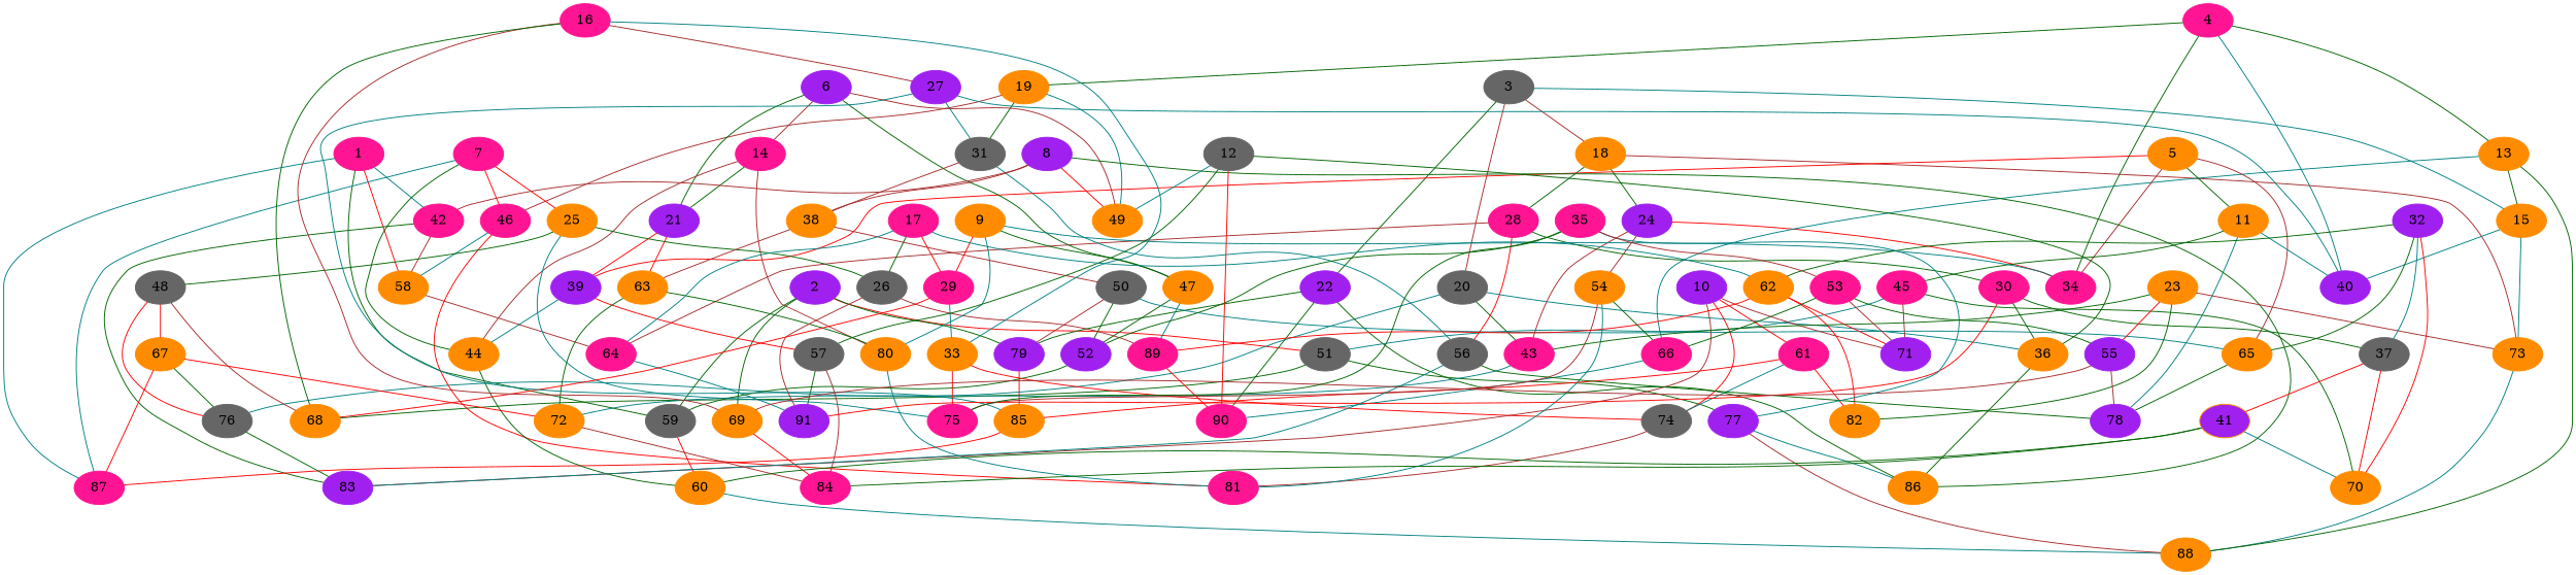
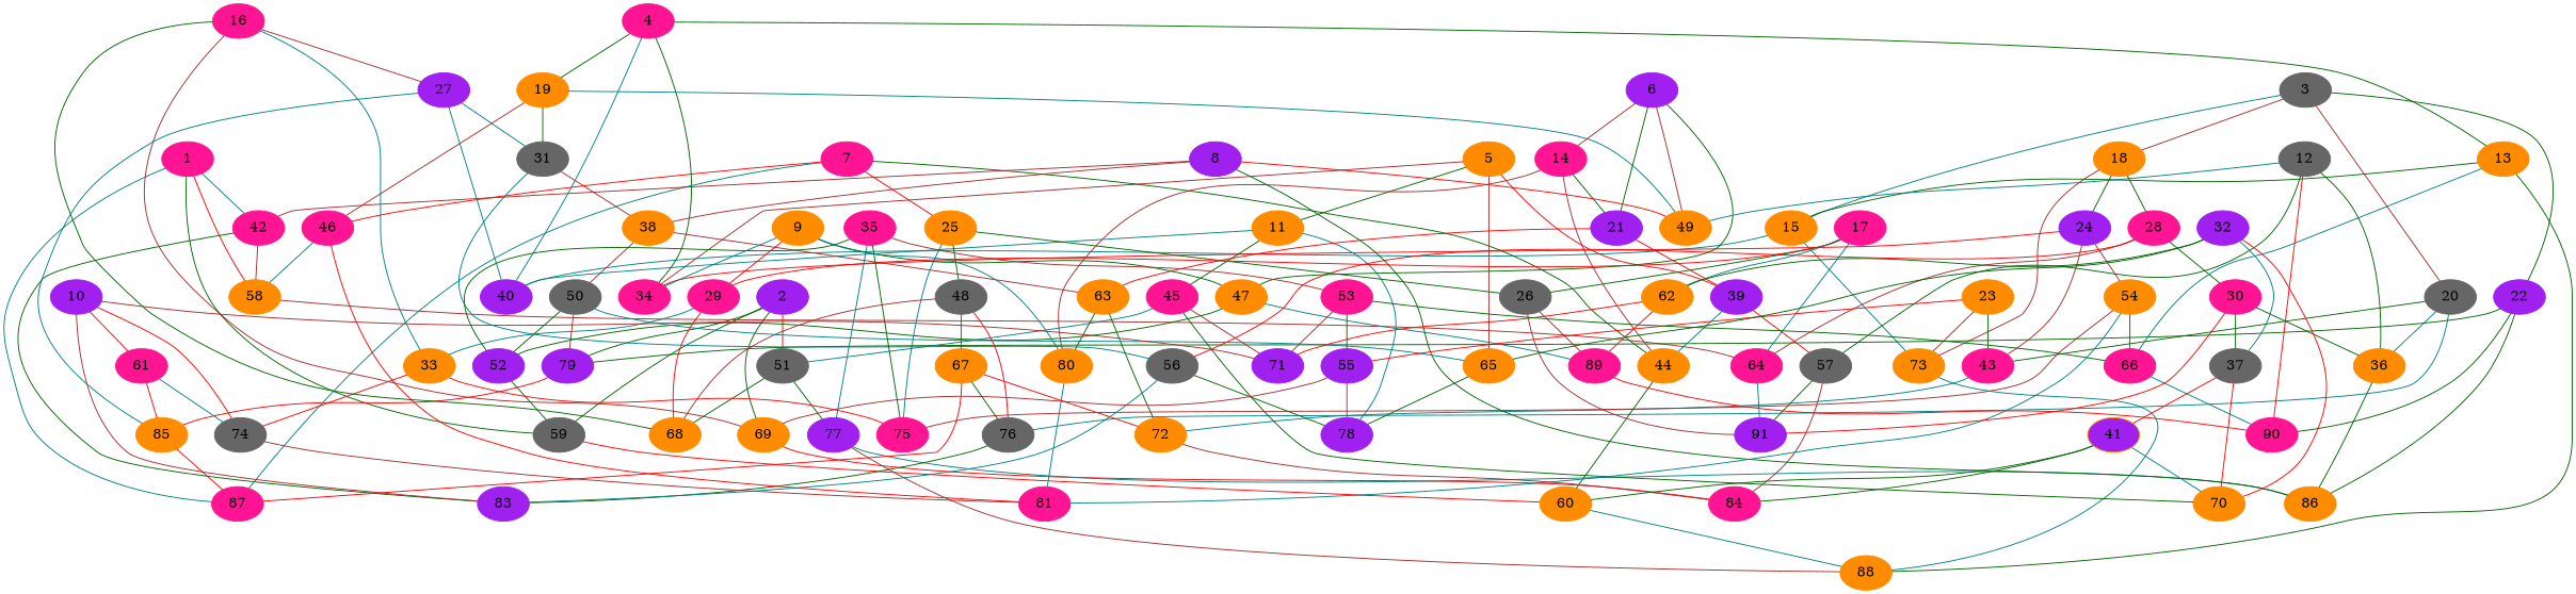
  graph {
    node [color=darkorange style=filled]
    edge [color=darkgreen]
    1 [color=deeppink]
    42 [color=deeppink]
    58
    59 [color=gray40]
    87 [color=deeppink]
    83 [color=purple]
    64 [color=deeppink]
    60
    2 [color=purple]
    51 [color=gray40]
    69
    79 [color=purple]
    68
    77 [color=purple]
    84 [color=deeppink]
    85
    3 [color=gray40]
    15
    18
    20 [color=gray40]
    22 [color=purple]
    40 [color=purple]
    73
    24 [color=purple]
    28 [color=deeppink]
    36
    43 [color=deeppink]
    76 [color=gray40]
    86
    90 [color=deeppink]
    4 [color=deeppink]
    13
    19
    34 [color=deeppink]
    66 [color=deeppink]
    88
    49
    46 [color=deeppink]
    31 [color=gray40]
    5
    11
    39 [color=purple]
    65
    45 [color=deeppink]
    78 [color=purple]
    44
    57 [color=gray40]
    6 [color=purple]
    14 [color=deeppink]
    21 [color=purple]
    47
    80
    63
    89 [color=deeppink]
    52 [color=purple]
    7 [color=deeppink]
    25
    26 [color=gray40]
    48 [color=gray40]
    75 [color=deeppink]
    81 [color=deeppink]
    8 [color=purple]
    38
    50 [color=gray40]
    9
    29 [color=deeppink]
    33
    10 [color=purple]
    61 [color=deeppink]
    71 [color=purple]
    74 [color=gray40]
-   82
    70
    12 [color=gray40]
    91 [color=purple]
    16 [color=deeppink]
    27 [color=purple]
    17 [color=deeppink]
    62
    54
    30 [color=deeppink]
    56 [color=gray40]
    72
    23
    55 [color=purple]
    67
    37 [color=gray40]
    41 [fillcolor=purple]
    32 [color=purple]
    35 [color=deeppink]
    53 [color=deeppink]
    1 -- 42 [color=teal]
    1 -- 58 [color=red]
    1 -- 59
    1 -- 87 [color=teal]
    42 -- 58 [color=brown]
    42 -- 83
    58 -- 64 [color=brown]
    59 -- 60 [color=red]
    64 -- 91 [color=teal]
    60 -- 88 [color=teal]
    2 -- 59
    2 -- 51 [color=red]
    2 -- 69
    2 -- 79
    51 -- 68
    51 -- 77
    69 -- 84 [color=red]
    79 -- 85 [color=red]
    77 -- 86 [color=teal]
    77 -- 88 [color=brown]
    85 -- 87 [color=red]
    3 -- 15 [color=teal]
    3 -- 18 [color=brown]
    3 -- 20 [color=brown]
    3 -- 22
    15 -- 40 [color=teal]
    15 -- 73 [color=teal]
    18 -- 73 [color=brown]
    18 -- 24
    18 -- 28
    20 -- 36 [color=teal]
    20 -- 43
    20 -- 76 [color=teal]
    22 -- 79
    22 -- 86
    22 -- 90
    73 -- 88 [color=teal]
    24 -- 43 [color=brown]
    24 -- 34 [color=red]
    24 -- 54 [color=brown]
    28 -- 64 [color=brown]
    28 -- 30
    28 -- 56 [color=red]
    36 -- 86
    43 -- 72 [color=teal]
    76 -- 83
    4 -- 40 [color=teal]
    4 -- 13
    4 -- 19
    4 -- 34
    13 -- 15
    13 -- 66 [color=teal]
    13 -- 88
    19 -- 49 [color=teal]
    19 -- 46 [color=brown]
    19 -- 31
    66 -- 90 [color=teal]
    46 -- 58 [color=teal]
    46 -- 81 [color=red]
    31 -- 38 [color=brown]
    31 -- 56 [color=teal]
    5 -- 34 [color=brown]
    5 -- 11
    5 -- 39 [color=red]
    5 -- 65 [color=brown]
    11 -- 40 [color=teal]
    11 -- 45
    11 -- 78 [color=teal]
    39 -- 44 [color=teal]
    39 -- 57 [color=red]
    65 -- 78
    45 -- 51 [color=teal]
    45 -- 71 [color=brown]
    45 -- 70
    44 -- 60
    57 -- 84 [color=brown]
    57 -- 91
    6 -- 49 [color=brown]
    6 -- 14 [color=brown]
    6 -- 21
    6 -- 47
    14 -- 44 [color=brown]
    14 -- 21
    14 -- 80 [color=brown]
    21 -- 39 [color=red]
    21 -- 63 [color=red]
    47 -- 89 [color=teal]
    47 -- 52
    80 -- 81 [color=teal]
    63 -- 80
    63 -- 72
    89 -- 90 [color=red]
    52 -- 59
    7 -- 87 [color=teal]
    7 -- 46 [color=red]
    7 -- 44
    7 -- 25 [color=red]
    25 -- 26
    25 -- 48
    25 -- 75 [color=teal]
    26 -- 89 [color=brown]
    26 -- 91 [color=brown]
    48 -- 68 [color=brown]
    48 -- 76 [color=red]
    48 -- 67 [color=red]
    8 -- 42 [color=brown]
    8 -- 86
    8 -- 49 [color=red]
    8 -- 38 [color=brown]
    38 -- 63 [color=brown]
    38 -- 50 [color=brown]
    50 -- 79 [color=brown]
    50 -- 65 [color=teal]
    50 -- 52
    9 -- 34 [color=teal]
    9 -- 47
    9 -- 80 [color=teal]
    9 -- 29 [color=red]
    29 -- 68 [color=red]
    29 -- 33 [color=teal]
    33 -- 75 [color=red]
    33 -- 74 [color=red]
    10 -- 83 [color=brown]
    10 -- 61 [color=red]
    10 -- 71 [color=brown]
    10 -- 74 [color=red]
    61 -- 85 [color=red]
    61 -- 74 [color=teal]
-   61 -- 82 [color=red]
    74 -- 81 [color=brown]
    12 -- 36
    12 -- 90 [color=red]
    12 -- 49 [color=teal]
    12 -- 57
    16 -- 69 [color=brown]
    16 -- 68
    16 -- 33 [color=teal]
    16 -- 27 [color=brown]
    27 -- 85 [color=teal]
    27 -- 40 [color=teal]
    27 -- 31 [color=teal]
    17 -- 64 [color=teal]
    17 -- 26
    17 -- 29 [color=red]
    17 -- 62 [color=teal]
    62 -- 89 [color=red]
    62 -- 71 [color=red]
-   62 -- 82 [color=red]
    54 -- 66
    54 -- 75 [color=brown]
    54 -- 81 [color=teal]
    30 -- 36
    30 -- 91 [color=red]
    30 -- 37
    56 -- 83 [color=teal]
    56 -- 78
    72 -- 84 [color=brown]
    23 -- 73 [color=brown]
    23 -- 43
-   23 -- 82
    23 -- 55 [color=red]
    55 -- 69 [color=brown]
    55 -- 78 [color=brown]
    67 -- 87 [color=red]
    67 -- 76
    67 -- 72 [color=red]
    37 -- 70 [color=red]
    37 -- 41 [color=red]
    41 -- 60
    41 -- 84
    41 -- 70 [color=teal]
    32 -- 65
    32 -- 70 [color=red]
    32 -- 62
    32 -- 37 [color=teal]
    35 -- 77 [color=teal]
    35 -- 52
    35 -- 75
    35 -- 53 [color=brown]
    53 -- 66
    53 -- 71 [color=brown]
    53 -- 55
  }
